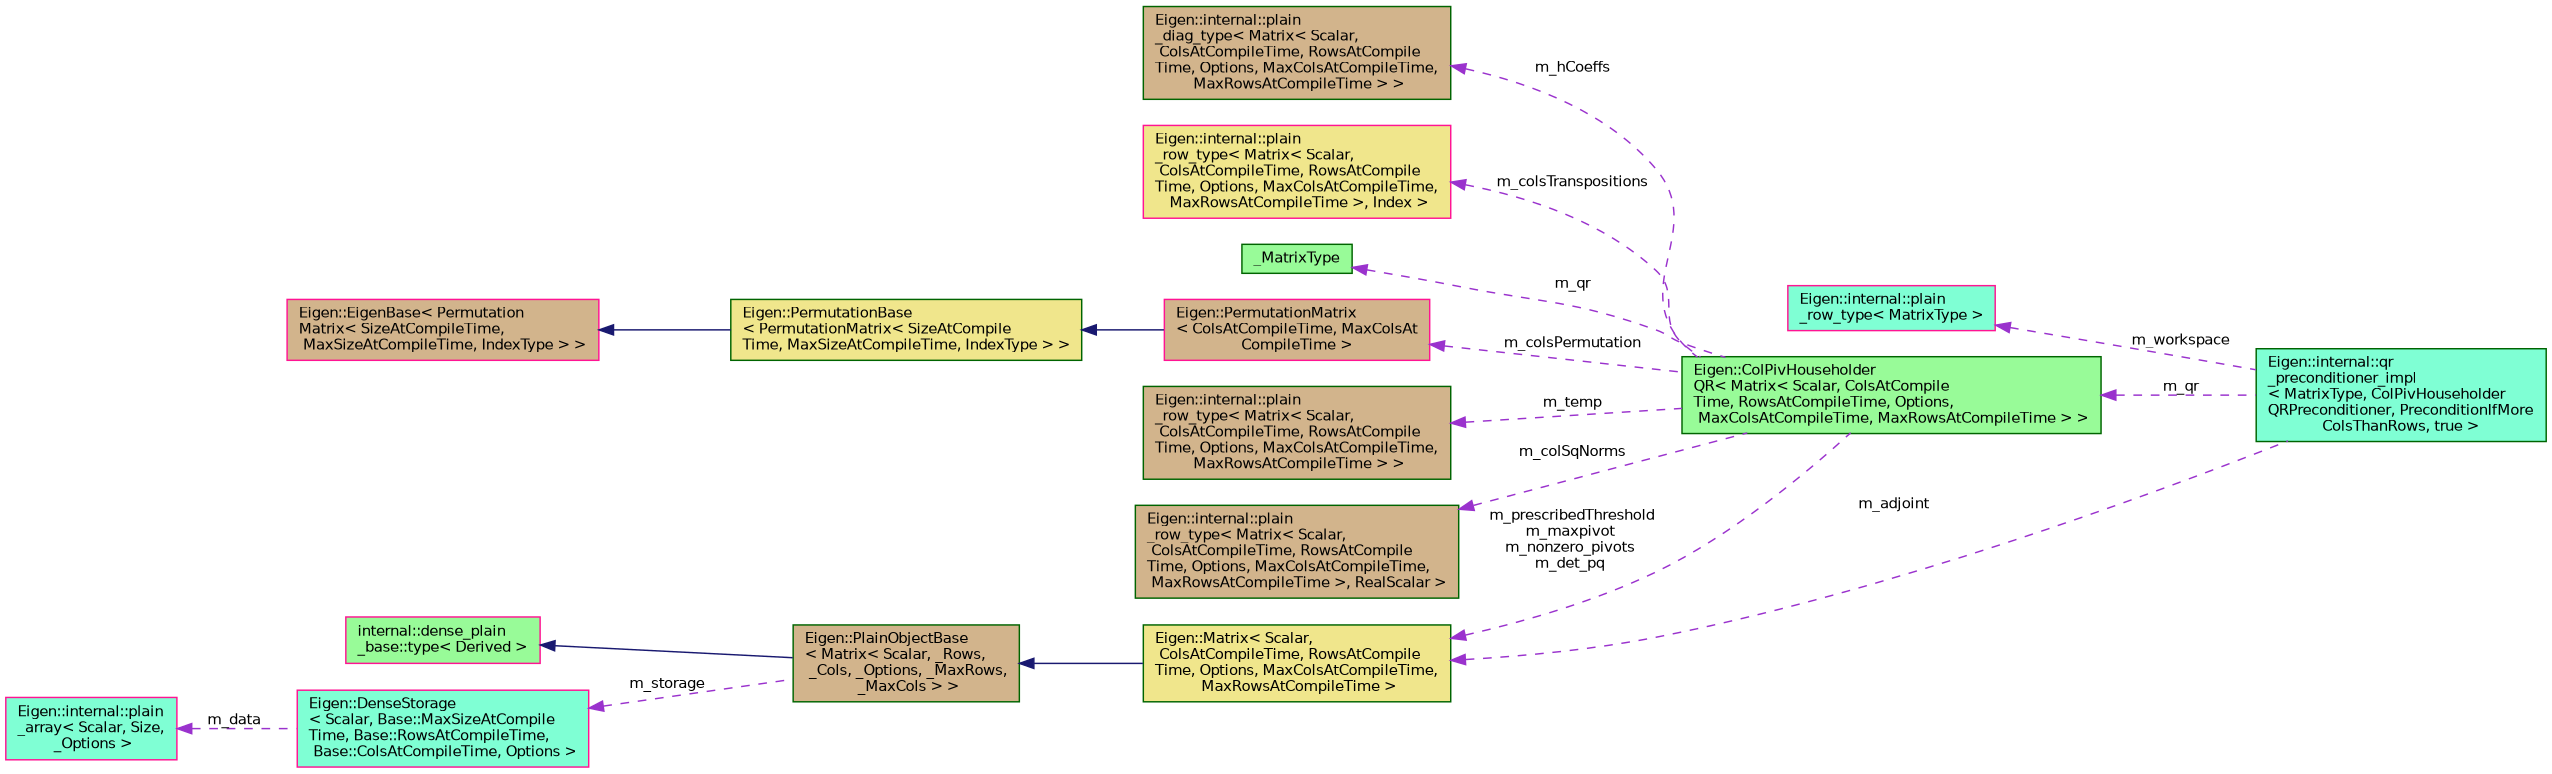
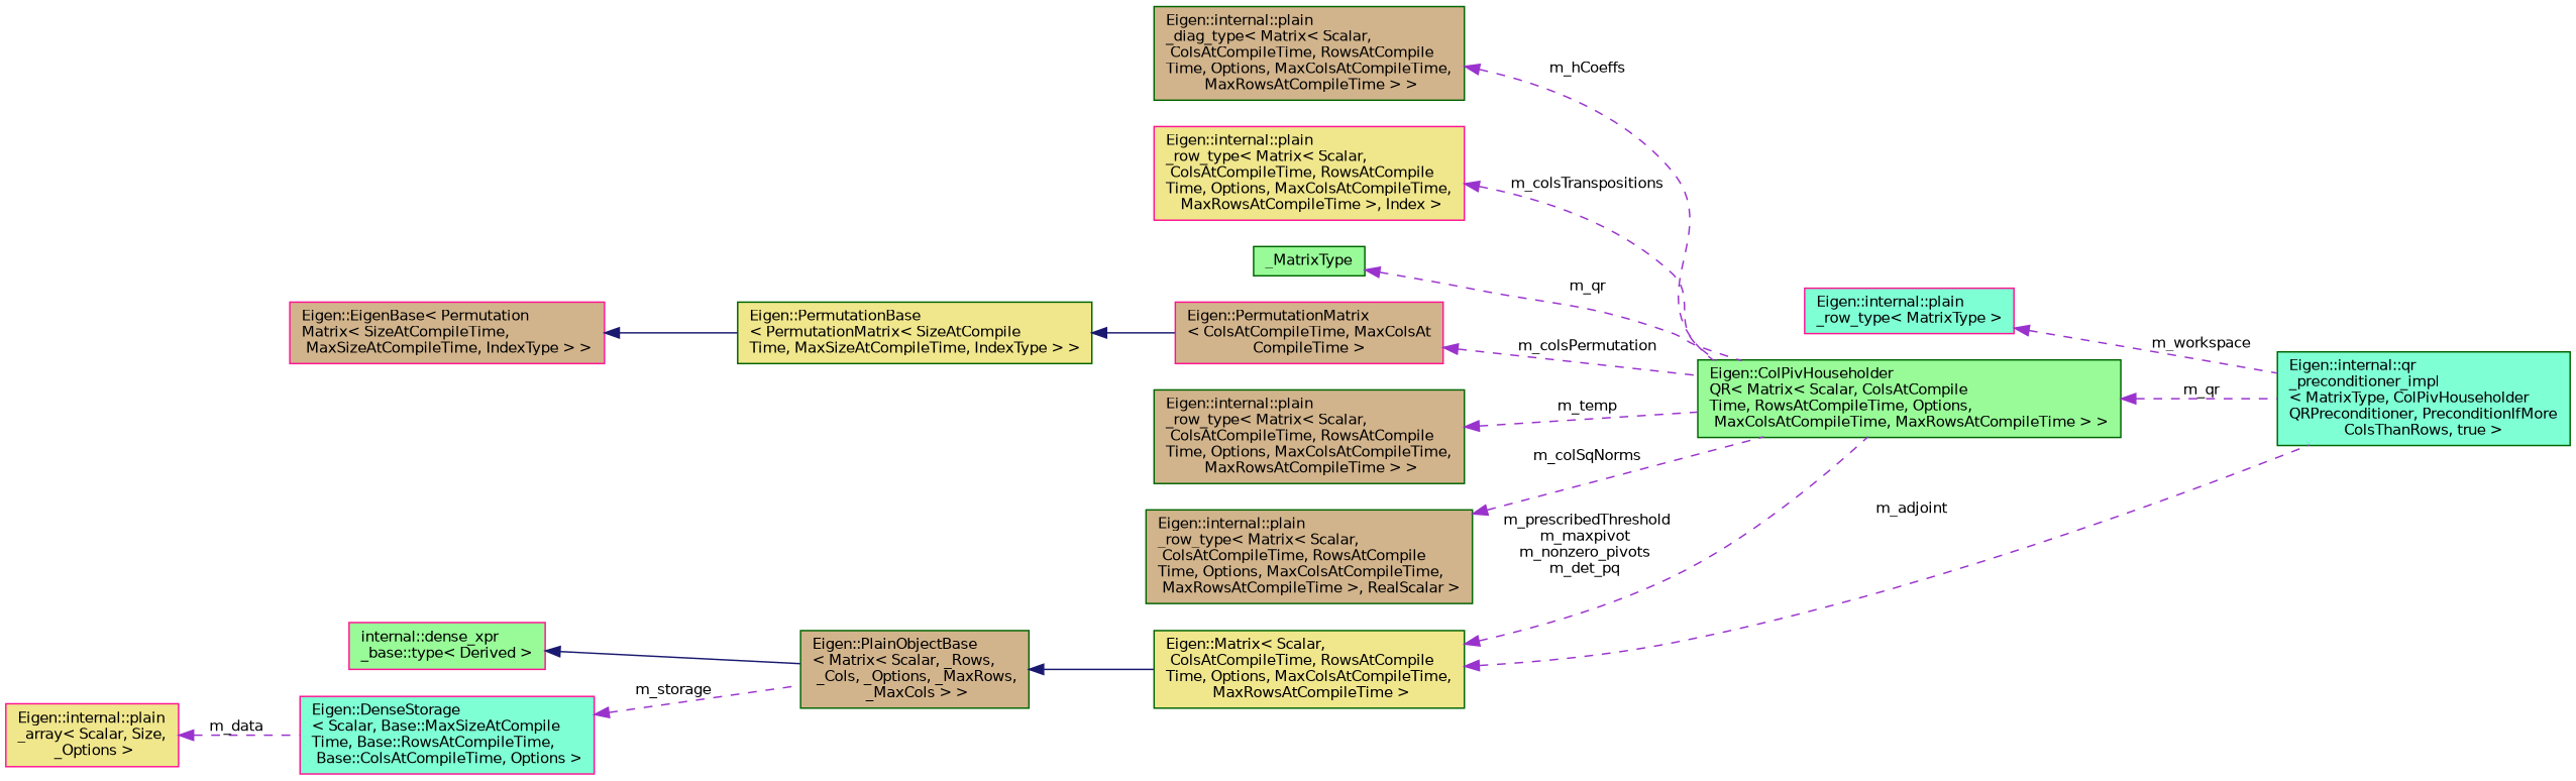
  digraph {
    rankdir=LR
    node [color=darkgreen fillcolor=tan fontname=Helvetica fontsize=10 shape=record style=filled]
    edge [color=darkorchid3 dir=back fontname=Helvetica fontsize=10 labelfontname=Helvetica labelfontsize=10 style=dashed]
    n1 [fillcolor=aquamarine fontcolor=black height=0.2 label="Eigen::internal::qr\l_preconditioner_impl\l\< MatrixType, ColPivHouseholder\lQRPreconditioner, PreconditionIfMore\lColsThanRows, true \>" width=0.4]
    n2 [color=deeppink fillcolor=aquamarine height=0.2 label="Eigen::internal::plain\l_row_type\< MatrixType \>" width=0.4]
    n3 [fillcolor=khaki height=0.2 label="Eigen::Matrix\< Scalar,\l ColsAtCompileTime, RowsAtCompile\lTime, Options, MaxColsAtCompileTime,\l MaxRowsAtCompileTime \>" width=0.4]
    n4 [fillcolor=palegreen height=0.2 label="Eigen::ColPivHouseholder\lQR\< Matrix\< Scalar, ColsAtCompile\lTime, RowsAtCompileTime, Options,\l MaxColsAtCompileTime, MaxRowsAtCompileTime \> \>" width=0.4]
    n5 [height=0.2 label="Eigen::PlainObjectBase\l\< Matrix\< Scalar, _Rows,\l _Cols, _Options, _MaxRows,\l _MaxCols \> \>" width=0.4]
-   n6 [color=deeppink fillcolor=palegreen height=0.2 label="internal::dense_plain\l_base::type\< Derived \>" width=0.4]
+   n6 [color=deeppink fillcolor=palegreen height=0.2 label="internal::dense_xpr\l_base::type\< Derived \>" width=0.4]
    n7 [color=deeppink fillcolor=aquamarine height=0.2 label="Eigen::DenseStorage\l\< Scalar, Base::MaxSizeAtCompile\lTime, Base::RowsAtCompileTime,\l Base::ColsAtCompileTime, Options \>" width=0.4]
-   n8 [color=deeppink fillcolor=aquamarine height=0.2 label="Eigen::internal::plain\l_array\< Scalar, Size,\l _Options \>" width=0.4]
+   n8 [color=deeppink fillcolor=khaki height=0.2 label="Eigen::internal::plain\l_array\< Scalar, Size,\l _Options \>" width=0.4]
    n9 [height=0.2 label="Eigen::internal::plain\l_diag_type\< Matrix\< Scalar,\l ColsAtCompileTime, RowsAtCompile\lTime, Options, MaxColsAtCompileTime,\l MaxRowsAtCompileTime \> \>" width=0.4]
    n10 [color=deeppink fillcolor=khaki height=0.2 label="Eigen::internal::plain\l_row_type\< Matrix\< Scalar,\l ColsAtCompileTime, RowsAtCompile\lTime, Options, MaxColsAtCompileTime,\l MaxRowsAtCompileTime \>, Index \>" width=0.4]
    n11 [fillcolor=palegreen height=0.2 label=_MatrixType width=0.4]
    n12 [color=deeppink height=0.2 label="Eigen::PermutationMatrix\l\< ColsAtCompileTime, MaxColsAt\lCompileTime \>" width=0.4]
    n13 [fillcolor=khaki height=0.2 label="Eigen::PermutationBase\l\< PermutationMatrix\< SizeAtCompile\lTime, MaxSizeAtCompileTime, IndexType \> \>" width=0.4]
    n14 [color=deeppink height=0.2 label="Eigen::EigenBase\< Permutation\lMatrix\< SizeAtCompileTime,\l MaxSizeAtCompileTime, IndexType \> \>" width=0.4]
    n15 [height=0.2 label="Eigen::internal::plain\l_row_type\< Matrix\< Scalar,\l ColsAtCompileTime, RowsAtCompile\lTime, Options, MaxColsAtCompileTime,\l MaxRowsAtCompileTime \> \>" width=0.4]
    n16 [height=0.2 label="Eigen::internal::plain\l_row_type\< Matrix\< Scalar,\l ColsAtCompileTime, RowsAtCompile\lTime, Options, MaxColsAtCompileTime,\l MaxRowsAtCompileTime \>, RealScalar \>" width=0.4]
    n2 -> n1 [label=" m_workspace"]
    n3 -> n1 [label=" m_adjoint"]
    n3 -> n4 [label=" m_prescribedThreshold\nm_maxpivot\nm_nonzero_pivots\nm_det_pq"]
    n4 -> n1 [label=" m_qr"]
    n5 -> n3 [color=midnightblue style=solid]
    n6 -> n5 [color=midnightblue style=solid]
    n7 -> n5 [label=" m_storage"]
    n8 -> n7 [label=" m_data"]
    n9 -> n4 [label=" m_hCoeffs"]
    n10 -> n4 [label=" m_colsTranspositions"]
    n11 -> n4 [label=" m_qr"]
    n12 -> n4 [label=" m_colsPermutation"]
    n13 -> n12 [color=midnightblue style=solid]
    n14 -> n13 [color=midnightblue style=solid]
    n15 -> n4 [label=" m_temp"]
    n16 -> n4 [label=" m_colSqNorms"]
  }
